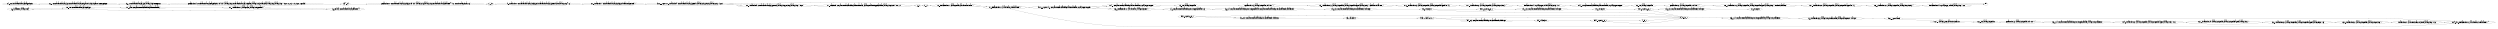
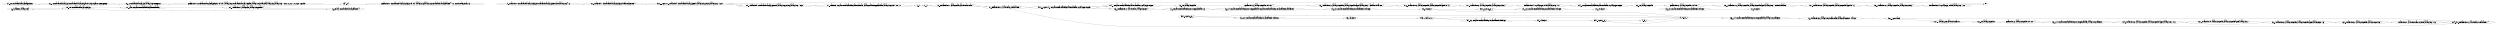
  digraph {
    rankdir=LR
    "r8 := @parameter0: java.lang.String[]"
    "$r0 = new com.martiansoftware.jsap.SimpleJSAP"
    "$r1 = class \"Lcom/yahoo/semsearch/fastlinking/hash/FormatReader;\""
    "$r2 = virtualinvoke $r1.<java.lang.Class: java.lang.String getName()>()"
    "$r3 = newarray (com.martiansoftware.jsap.Parameter)[1]"
    "$r4 = new com.martiansoftware.jsap.FlaggedOption"
    "$r6 = <com.martiansoftware.jsap.JSAP: com.martiansoftware.jsap.stringparsers.StringStringParser STRING_PARSER>"
    "$r5 = <com.martiansoftware.jsap.JSAP: java.lang.String NO_DEFAULT>"
    "specialinvoke $r4.<com.martiansoftware.jsap.FlaggedOption: void <init>(java.lang.String,com.martiansoftware.jsap.StringParser,java.lang.String,boolean,char,java.lang.String,java.lang.String)>(\"input\", $r6, $r5, 1, 105, \"input\", \"Input file\")"
    "$r3[0] = $r4"
    "specialinvoke $r0.<com.martiansoftware.jsap.SimpleJSAP: void <init>(java.lang.String,java.lang.String,com.martiansoftware.jsap.Parameter[])>($r2, \"Tests the reading format\", $r3)"
-   "r7 = $r0"
    "r9 = virtualinvoke r7.<com.martiansoftware.jsap.SimpleJSAP: com.martiansoftware.jsap.JSAPResult parse(java.lang.String[])>(r8)"
    "$z0 = virtualinvoke r7.<com.martiansoftware.jsap.SimpleJSAP: boolean messagePrinted()>()"
    "if $z0 == 0 goto $r10 = virtualinvoke r9.<com.martiansoftware.jsap.JSAPResult: java.lang.String getString(java.lang.String)>(\"input\")"
    n16 [label=new]
    "$r10 = virtualinvoke r9.<com.martiansoftware.jsap.JSAPResult: java.lang.String getString(java.lang.String)>(\"input\")"
    "r11 = staticinvoke <com.yahoo.semsearch.fastlinking.hash.FormatReader: java.lang.Iterable stringAndCandidates(java.lang.String,int,int)>($r10, 0, 0)"
    "i5 = 0"
    n20 [label="i1 = 0"]
    "r12 = interfaceinvoke r11.<java.lang.Iterable: java.util.Iterator iterator()>()"
    "$z1 = interfaceinvoke r12.<java.util.Iterator: boolean hasNext()>()"
    "if $z1 == 0 goto $r14 = <com.yahoo.semsearch.fastlinking.hash.FormatReader: org.slf4j.Logger LOGGER>"
    "$r23 = interfaceinvoke r12.<java.util.Iterator: java.lang.Object next()>()"
    "$r14 = <com.yahoo.semsearch.fastlinking.hash.FormatReader: org.slf4j.Logger LOGGER>"
    "r24 = (com.yahoo.semsearch.fastlinking.view.StringAndCandidate) $r23"
    "$r13 = new java.lang.StringBuilder"
    "r25 = r24.<com.yahoo.semsearch.fastlinking.view.StringAndCandidate: com.yahoo.semsearch.fastlinking.view.CandidatesInfo candidatesInfo>"
    "$d0 = r25.<com.yahoo.semsearch.fastlinking.view.CandidatesInfo: double QAF>"
    "$b0 = $d0 cmpl 0.0"
    "if $b0 != 0 goto i6 = i6 + 1"
    "i6 = i6 + 1"
    "$d1 = r25.<com.yahoo.semsearch.fastlinking.view.CandidatesInfo: double LAF>"
    "$b1 = $d1 cmpl 0.0"
    "$r33 = r24.<com.yahoo.semsearch.fastlinking.view.StringAndCandidate: java.lang.String surfaceForm>"
-   "if $b1 != 0 goto i6 = i6 + 1"
    "$d2 = r25.<com.yahoo.semsearch.fastlinking.view.CandidatesInfo: double LAT>"
    "$b2 = $d2 cmpl 0.0"
    "if $b2 != 0 goto i6 = i6 + 1"
    "$d3 = r25.<com.yahoo.semsearch.fastlinking.view.CandidatesInfo: double QAC>"
    "$b3 = $d3 cmpl 0.0"
    "if $b3 != 0 goto i6 = i6 + 1"
    "$d4 = r25.<com.yahoo.semsearch.fastlinking.view.CandidatesInfo: double QAT>"
    "$b4 = $d4 cmpl 0.0"
    "if $b4 != 0 goto i6 = i6 + 1"
    n46 [label="i4 = i5 + 1"]
    "$z2 = virtualinvoke $r33.<java.lang.String: boolean contains(java.lang.CharSequence)>(\"brad pitt\")"
    "if $z2 == 0 goto (branch)"
    "$r27 = <java.lang.System: java.io.PrintStream out>"
    "goto [?= $z1 = interfaceinvoke r12.<java.util.Iterator: boolean hasNext()>()]"
    "$r26 = new java.lang.StringBuilder"
    "specialinvoke $r26.<java.lang.StringBuilder: void <init>()>()"
    "$r28 = r24.<com.yahoo.semsearch.fastlinking.view.StringAndCandidate: java.lang.String surfaceForm>"
    "$r29 = virtualinvoke $r26.<java.lang.StringBuilder: java.lang.StringBuilder append(java.lang.String)>($r28)"
    "$r30 = virtualinvoke $r29.<java.lang.StringBuilder: java.lang.StringBuilder append(java.lang.String)>(\"\n\")"
    "$r31 = virtualinvoke $r30.<java.lang.StringBuilder: java.lang.StringBuilder append(java.lang.Object)>(r25)"
    "$r32 = virtualinvoke $r31.<java.lang.StringBuilder: java.lang.String toString()>()"
    "virtualinvoke $r27.<java.io.PrintStream: void println(java.lang.String)>($r32)"
    "specialinvoke $r13.<java.lang.StringBuilder: void <init>()>()"
    "$r15 = virtualinvoke $r13.<java.lang.StringBuilder: java.lang.StringBuilder append(java.lang.String)>(\"Candidates with all zeros : \")"
    "$r16 = virtualinvoke $r15.<java.lang.StringBuilder: java.lang.StringBuilder append(int)>(i5)"
    "$r17 = virtualinvoke $r16.<java.lang.StringBuilder: java.lang.String toString()>()"
    "interfaceinvoke $r14.<org.slf4j.Logger: void info(java.lang.String)>($r17)"
    "$r19 = <com.yahoo.semsearch.fastlinking.hash.FormatReader: org.slf4j.Logger LOGGER>"
    "$r18 = new java.lang.StringBuilder"
    "specialinvoke $r18.<java.lang.StringBuilder: void <init>()>()"
    "$r20 = virtualinvoke $r18.<java.lang.StringBuilder: java.lang.StringBuilder append(java.lang.String)>(\"Number of candidates:\")"
    "$r21 = virtualinvoke $r20.<java.lang.StringBuilder: java.lang.StringBuilder append(int)>(i6)"
    "$r22 = virtualinvoke $r21.<java.lang.StringBuilder: java.lang.String toString()>()"
    "interfaceinvoke $r19.<org.slf4j.Logger: void info(java.lang.String)>($r22)"
    "r8 := @parameter0: java.lang.String[]" -> "$r0 = new com.martiansoftware.jsap.SimpleJSAP"
    "$r0 = new com.martiansoftware.jsap.SimpleJSAP" -> "$r1 = class \"Lcom/yahoo/semsearch/fastlinking/hash/FormatReader;\""
    "$r1 = class \"Lcom/yahoo/semsearch/fastlinking/hash/FormatReader;\"" -> "$r2 = virtualinvoke $r1.<java.lang.Class: java.lang.String getName()>()"
    "$r2 = virtualinvoke $r1.<java.lang.Class: java.lang.String getName()>()" -> "$r3 = newarray (com.martiansoftware.jsap.Parameter)[1]"
    "$r3 = newarray (com.martiansoftware.jsap.Parameter)[1]" -> "r8 := @parameter0: java.lang.String[]"
    "$r4 = new com.martiansoftware.jsap.FlaggedOption" -> "$r6 = <com.martiansoftware.jsap.JSAP: com.martiansoftware.jsap.stringparsers.StringStringParser STRING_PARSER>"
    "$r6 = <com.martiansoftware.jsap.JSAP: com.martiansoftware.jsap.stringparsers.StringStringParser STRING_PARSER>" -> "$r5 = <com.martiansoftware.jsap.JSAP: java.lang.String NO_DEFAULT>"
    "$r5 = <com.martiansoftware.jsap.JSAP: java.lang.String NO_DEFAULT>" -> "specialinvoke $r4.<com.martiansoftware.jsap.FlaggedOption: void <init>(java.lang.String,com.martiansoftware.jsap.StringParser,java.lang.String,boolean,char,java.lang.String,java.lang.String)>(\"input\", $r6, $r5, 1, 105, \"input\", \"Input file\")"
    "specialinvoke $r4.<com.martiansoftware.jsap.FlaggedOption: void <init>(java.lang.String,com.martiansoftware.jsap.StringParser,java.lang.String,boolean,char,java.lang.String,java.lang.String)>(\"input\", $r6, $r5, 1, 105, \"input\", \"Input file\")" -> "$r3[0] = $r4"
    "$r3[0] = $r4" -> "specialinvoke $r0.<com.martiansoftware.jsap.SimpleJSAP: void <init>(java.lang.String,java.lang.String,com.martiansoftware.jsap.Parameter[])>($r2, \"Tests the reading format\", $r3)"
-   "specialinvoke $r0.<com.martiansoftware.jsap.SimpleJSAP: void <init>(java.lang.String,java.lang.String,com.martiansoftware.jsap.Parameter[])>($r2, \"Tests the reading format\", $r3)" -> "r7 = $r0"
-   "r7 = $r0" -> "r9 = virtualinvoke r7.<com.martiansoftware.jsap.SimpleJSAP: com.martiansoftware.jsap.JSAPResult parse(java.lang.String[])>(r8)"
    "r9 = virtualinvoke r7.<com.martiansoftware.jsap.SimpleJSAP: com.martiansoftware.jsap.JSAPResult parse(java.lang.String[])>(r8)" -> "$z0 = virtualinvoke r7.<com.martiansoftware.jsap.SimpleJSAP: boolean messagePrinted()>()"
    "$z0 = virtualinvoke r7.<com.martiansoftware.jsap.SimpleJSAP: boolean messagePrinted()>()" -> "if $z0 == 0 goto $r10 = virtualinvoke r9.<com.martiansoftware.jsap.JSAPResult: java.lang.String getString(java.lang.String)>(\"input\")"
    "if $z0 == 0 goto $r10 = virtualinvoke r9.<com.martiansoftware.jsap.JSAPResult: java.lang.String getString(java.lang.String)>(\"input\")" -> n16
    "if $z0 == 0 goto $r10 = virtualinvoke r9.<com.martiansoftware.jsap.JSAPResult: java.lang.String getString(java.lang.String)>(\"input\")" -> "$r10 = virtualinvoke r9.<com.martiansoftware.jsap.JSAPResult: java.lang.String getString(java.lang.String)>(\"input\")"
    "$r10 = virtualinvoke r9.<com.martiansoftware.jsap.JSAPResult: java.lang.String getString(java.lang.String)>(\"input\")" -> "r11 = staticinvoke <com.yahoo.semsearch.fastlinking.hash.FormatReader: java.lang.Iterable stringAndCandidates(java.lang.String,int,int)>($r10, 0, 0)"
    "r11 = staticinvoke <com.yahoo.semsearch.fastlinking.hash.FormatReader: java.lang.Iterable stringAndCandidates(java.lang.String,int,int)>($r10, 0, 0)" -> "i5 = 0"
    "i5 = 0" -> n20
    n20 -> "r12 = interfaceinvoke r11.<java.lang.Iterable: java.util.Iterator iterator()>()"
    "r12 = interfaceinvoke r11.<java.lang.Iterable: java.util.Iterator iterator()>()" -> "$z1 = interfaceinvoke r12.<java.util.Iterator: boolean hasNext()>()"
    "$z1 = interfaceinvoke r12.<java.util.Iterator: boolean hasNext()>()" -> "if $z1 == 0 goto $r14 = <com.yahoo.semsearch.fastlinking.hash.FormatReader: org.slf4j.Logger LOGGER>"
    "if $z1 == 0 goto $r14 = <com.yahoo.semsearch.fastlinking.hash.FormatReader: org.slf4j.Logger LOGGER>" -> "$r23 = interfaceinvoke r12.<java.util.Iterator: java.lang.Object next()>()"
    "if $z1 == 0 goto $r14 = <com.yahoo.semsearch.fastlinking.hash.FormatReader: org.slf4j.Logger LOGGER>" -> "$r14 = <com.yahoo.semsearch.fastlinking.hash.FormatReader: org.slf4j.Logger LOGGER>"
    "$r23 = interfaceinvoke r12.<java.util.Iterator: java.lang.Object next()>()" -> "r24 = (com.yahoo.semsearch.fastlinking.view.StringAndCandidate) $r23"
    "$r14 = <com.yahoo.semsearch.fastlinking.hash.FormatReader: org.slf4j.Logger LOGGER>" -> "$r13 = new java.lang.StringBuilder"
    "r24 = (com.yahoo.semsearch.fastlinking.view.StringAndCandidate) $r23" -> "r25 = r24.<com.yahoo.semsearch.fastlinking.view.StringAndCandidate: com.yahoo.semsearch.fastlinking.view.CandidatesInfo candidatesInfo>"
    "$r13 = new java.lang.StringBuilder" -> "specialinvoke $r13.<java.lang.StringBuilder: void <init>()>()"
    "r25 = r24.<com.yahoo.semsearch.fastlinking.view.StringAndCandidate: com.yahoo.semsearch.fastlinking.view.CandidatesInfo candidatesInfo>" -> "$d0 = r25.<com.yahoo.semsearch.fastlinking.view.CandidatesInfo: double QAF>"
    "$d0 = r25.<com.yahoo.semsearch.fastlinking.view.CandidatesInfo: double QAF>" -> "$b0 = $d0 cmpl 0.0"
    "$b0 = $d0 cmpl 0.0" -> "if $b0 != 0 goto i6 = i6 + 1"
    "$b0 = $d0 cmpl 0.0" -> "i6 = i6 + 1"
    "if $b0 != 0 goto i6 = i6 + 1" -> "$d1 = r25.<com.yahoo.semsearch.fastlinking.view.CandidatesInfo: double LAF>"
    "i6 = i6 + 1" -> "$r33 = r24.<com.yahoo.semsearch.fastlinking.view.StringAndCandidate: java.lang.String surfaceForm>"
    "$d1 = r25.<com.yahoo.semsearch.fastlinking.view.CandidatesInfo: double LAF>" -> "$b1 = $d1 cmpl 0.0"
-   "$b1 = $d1 cmpl 0.0" -> "if $b1 != 0 goto i6 = i6 + 1"
    "$r33 = r24.<com.yahoo.semsearch.fastlinking.view.StringAndCandidate: java.lang.String surfaceForm>" -> "$z2 = virtualinvoke $r33.<java.lang.String: boolean contains(java.lang.CharSequence)>(\"brad pitt\")"
-   "if $b1 != 0 goto i6 = i6 + 1" -> "i6 = i6 + 1"
-   "if $b1 != 0 goto i6 = i6 + 1" -> "$d2 = r25.<com.yahoo.semsearch.fastlinking.view.CandidatesInfo: double LAT>"
    "$d2 = r25.<com.yahoo.semsearch.fastlinking.view.CandidatesInfo: double LAT>" -> "$b2 = $d2 cmpl 0.0"
    "if $b2 != 0 goto i6 = i6 + 1" -> "i6 = i6 + 1"
    "if $b2 != 0 goto i6 = i6 + 1" -> "$d3 = r25.<com.yahoo.semsearch.fastlinking.view.CandidatesInfo: double QAC>"
    "$d3 = r25.<com.yahoo.semsearch.fastlinking.view.CandidatesInfo: double QAC>" -> "$b3 = $d3 cmpl 0.0"
    "$b3 = $d3 cmpl 0.0" -> "if $b3 != 0 goto i6 = i6 + 1"
    "if $b3 != 0 goto i6 = i6 + 1" -> "i6 = i6 + 1"
    "if $b3 != 0 goto i6 = i6 + 1" -> "$d4 = r25.<com.yahoo.semsearch.fastlinking.view.CandidatesInfo: double QAT>"
    "$d4 = r25.<com.yahoo.semsearch.fastlinking.view.CandidatesInfo: double QAT>" -> "$b4 = $d4 cmpl 0.0"
    "$b4 = $d4 cmpl 0.0" -> "if $b4 != 0 goto i6 = i6 + 1"
    "if $b4 != 0 goto i6 = i6 + 1" -> "i6 = i6 + 1"
    "if $b4 != 0 goto i6 = i6 + 1" -> n46
    n46 -> "i6 = i6 + 1"
    "$z2 = virtualinvoke $r33.<java.lang.String: boolean contains(java.lang.CharSequence)>(\"brad pitt\")" -> "if $z2 == 0 goto (branch)"
    "if $z2 == 0 goto (branch)" -> "$r27 = <java.lang.System: java.io.PrintStream out>"
    "if $z2 == 0 goto (branch)" -> "goto [?= $z1 = interfaceinvoke r12.<java.util.Iterator: boolean hasNext()>()]"
    "$r27 = <java.lang.System: java.io.PrintStream out>" -> "$r26 = new java.lang.StringBuilder"
    "goto [?= $z1 = interfaceinvoke r12.<java.util.Iterator: boolean hasNext()>()]" -> "$z1 = interfaceinvoke r12.<java.util.Iterator: boolean hasNext()>()"
    "$r26 = new java.lang.StringBuilder" -> "specialinvoke $r26.<java.lang.StringBuilder: void <init>()>()"
    "specialinvoke $r26.<java.lang.StringBuilder: void <init>()>()" -> "$r28 = r24.<com.yahoo.semsearch.fastlinking.view.StringAndCandidate: java.lang.String surfaceForm>"
    "$r28 = r24.<com.yahoo.semsearch.fastlinking.view.StringAndCandidate: java.lang.String surfaceForm>" -> "$r29 = virtualinvoke $r26.<java.lang.StringBuilder: java.lang.StringBuilder append(java.lang.String)>($r28)"
    "$r29 = virtualinvoke $r26.<java.lang.StringBuilder: java.lang.StringBuilder append(java.lang.String)>($r28)" -> "$r30 = virtualinvoke $r29.<java.lang.StringBuilder: java.lang.StringBuilder append(java.lang.String)>(\"\n\")"
    "$r30 = virtualinvoke $r29.<java.lang.StringBuilder: java.lang.StringBuilder append(java.lang.String)>(\"\n\")" -> "$r31 = virtualinvoke $r30.<java.lang.StringBuilder: java.lang.StringBuilder append(java.lang.Object)>(r25)"
    "$r31 = virtualinvoke $r30.<java.lang.StringBuilder: java.lang.StringBuilder append(java.lang.Object)>(r25)" -> "$r32 = virtualinvoke $r31.<java.lang.StringBuilder: java.lang.String toString()>()"
    "$r32 = virtualinvoke $r31.<java.lang.StringBuilder: java.lang.String toString()>()" -> "virtualinvoke $r27.<java.io.PrintStream: void println(java.lang.String)>($r32)"
    "virtualinvoke $r27.<java.io.PrintStream: void println(java.lang.String)>($r32)" -> "goto [?= $z1 = interfaceinvoke r12.<java.util.Iterator: boolean hasNext()>()]"
    "specialinvoke $r13.<java.lang.StringBuilder: void <init>()>()" -> "$r15 = virtualinvoke $r13.<java.lang.StringBuilder: java.lang.StringBuilder append(java.lang.String)>(\"Candidates with all zeros : \")"
    "$r15 = virtualinvoke $r13.<java.lang.StringBuilder: java.lang.StringBuilder append(java.lang.String)>(\"Candidates with all zeros : \")" -> "$r16 = virtualinvoke $r15.<java.lang.StringBuilder: java.lang.StringBuilder append(int)>(i5)"
    "$r16 = virtualinvoke $r15.<java.lang.StringBuilder: java.lang.StringBuilder append(int)>(i5)" -> "$r17 = virtualinvoke $r16.<java.lang.StringBuilder: java.lang.String toString()>()"
    "$r17 = virtualinvoke $r16.<java.lang.StringBuilder: java.lang.String toString()>()" -> "interfaceinvoke $r14.<org.slf4j.Logger: void info(java.lang.String)>($r17)"
    "interfaceinvoke $r14.<org.slf4j.Logger: void info(java.lang.String)>($r17)" -> "$r19 = <com.yahoo.semsearch.fastlinking.hash.FormatReader: org.slf4j.Logger LOGGER>"
    "$r19 = <com.yahoo.semsearch.fastlinking.hash.FormatReader: org.slf4j.Logger LOGGER>" -> "$r18 = new java.lang.StringBuilder"
    "$r18 = new java.lang.StringBuilder" -> "specialinvoke $r18.<java.lang.StringBuilder: void <init>()>()"
    "specialinvoke $r18.<java.lang.StringBuilder: void <init>()>()" -> "$r20 = virtualinvoke $r18.<java.lang.StringBuilder: java.lang.StringBuilder append(java.lang.String)>(\"Number of candidates:\")"
    "$r20 = virtualinvoke $r18.<java.lang.StringBuilder: java.lang.StringBuilder append(java.lang.String)>(\"Number of candidates:\")" -> "$r21 = virtualinvoke $r20.<java.lang.StringBuilder: java.lang.StringBuilder append(int)>(i6)"
    "$r21 = virtualinvoke $r20.<java.lang.StringBuilder: java.lang.StringBuilder append(int)>(i6)" -> "$r22 = virtualinvoke $r21.<java.lang.StringBuilder: java.lang.String toString()>()"
    "$r22 = virtualinvoke $r21.<java.lang.StringBuilder: java.lang.String toString()>()" -> "interfaceinvoke $r19.<org.slf4j.Logger: void info(java.lang.String)>($r22)"
    "interfaceinvoke $r19.<org.slf4j.Logger: void info(java.lang.String)>($r22)" -> n16
  }
